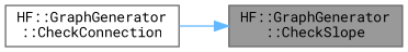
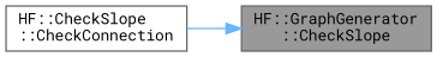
  digraph {
    rankdir=RL
    fontname="Roboto Mono"
    node [fontname="Roboto Mono" fontsize=10 shape=box style=filled]
    n1 [color=gray40 fillcolor=grey60 fontcolor=black height=0.2 label="HF::GraphGenerator\l::CheckSlope" width=0.4]
-   n2 [color=grey40 fillcolor=white height=0.2 label="HF::GraphGenerator\l::CheckConnection" width=0.4]
+   n2 [color=grey40 fillcolor=white height=0.2 label="HF::CheckSlope\l::CheckConnection" width=0.4]
    n1 -> n2 [color=steelblue1 dir=back fontname="Roboto Mono" fontsize=10 labelfontname=Helvetica labelfontsize=10 style=solid]
  }
